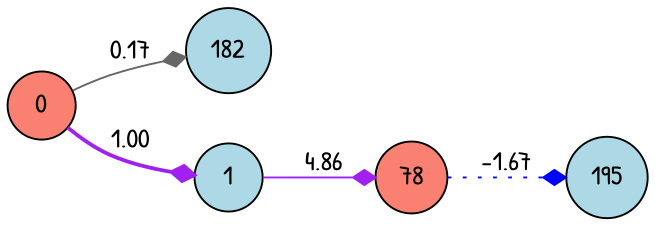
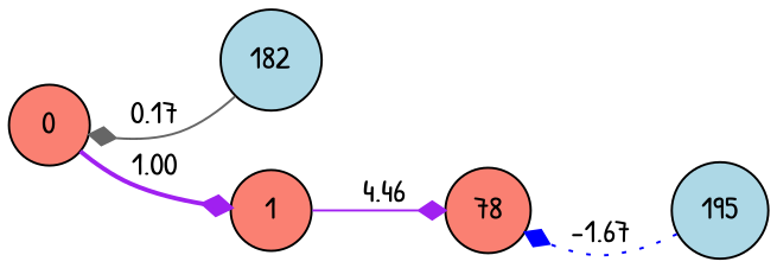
  digraph {
    fontname="Patrick Hand"
    rankdir=LR
    node [fillcolor=lightblue fontname="Patrick Hand" shape=circle style=filled]
    edge [arrowhead=diamond color=purple fontname="Patrick Hand" style=solid]
    n1 [fillcolor=salmon label=0]
    n2 [label=182]
-   n3 [label=1]
+   n3 [fillcolor=salmon label=1]
    n4 [label=195]
    n5 [fillcolor=salmon label=78]
-   n1 -> n2 [color=gray40 label=0.17]
+   n2 -> n1 [color=gray40 label=0.17]
    n1 -> n3 [label=1.00 style=bold]
-   n3 -> n5 [label=4.86]
-   n5 -> n4 [color=blue label=-1.67 style=dotted]
+   n3 -> n5 [label=4.46]
+   n4 -> n5 [color=blue label=-1.67 style=dotted]
  }
